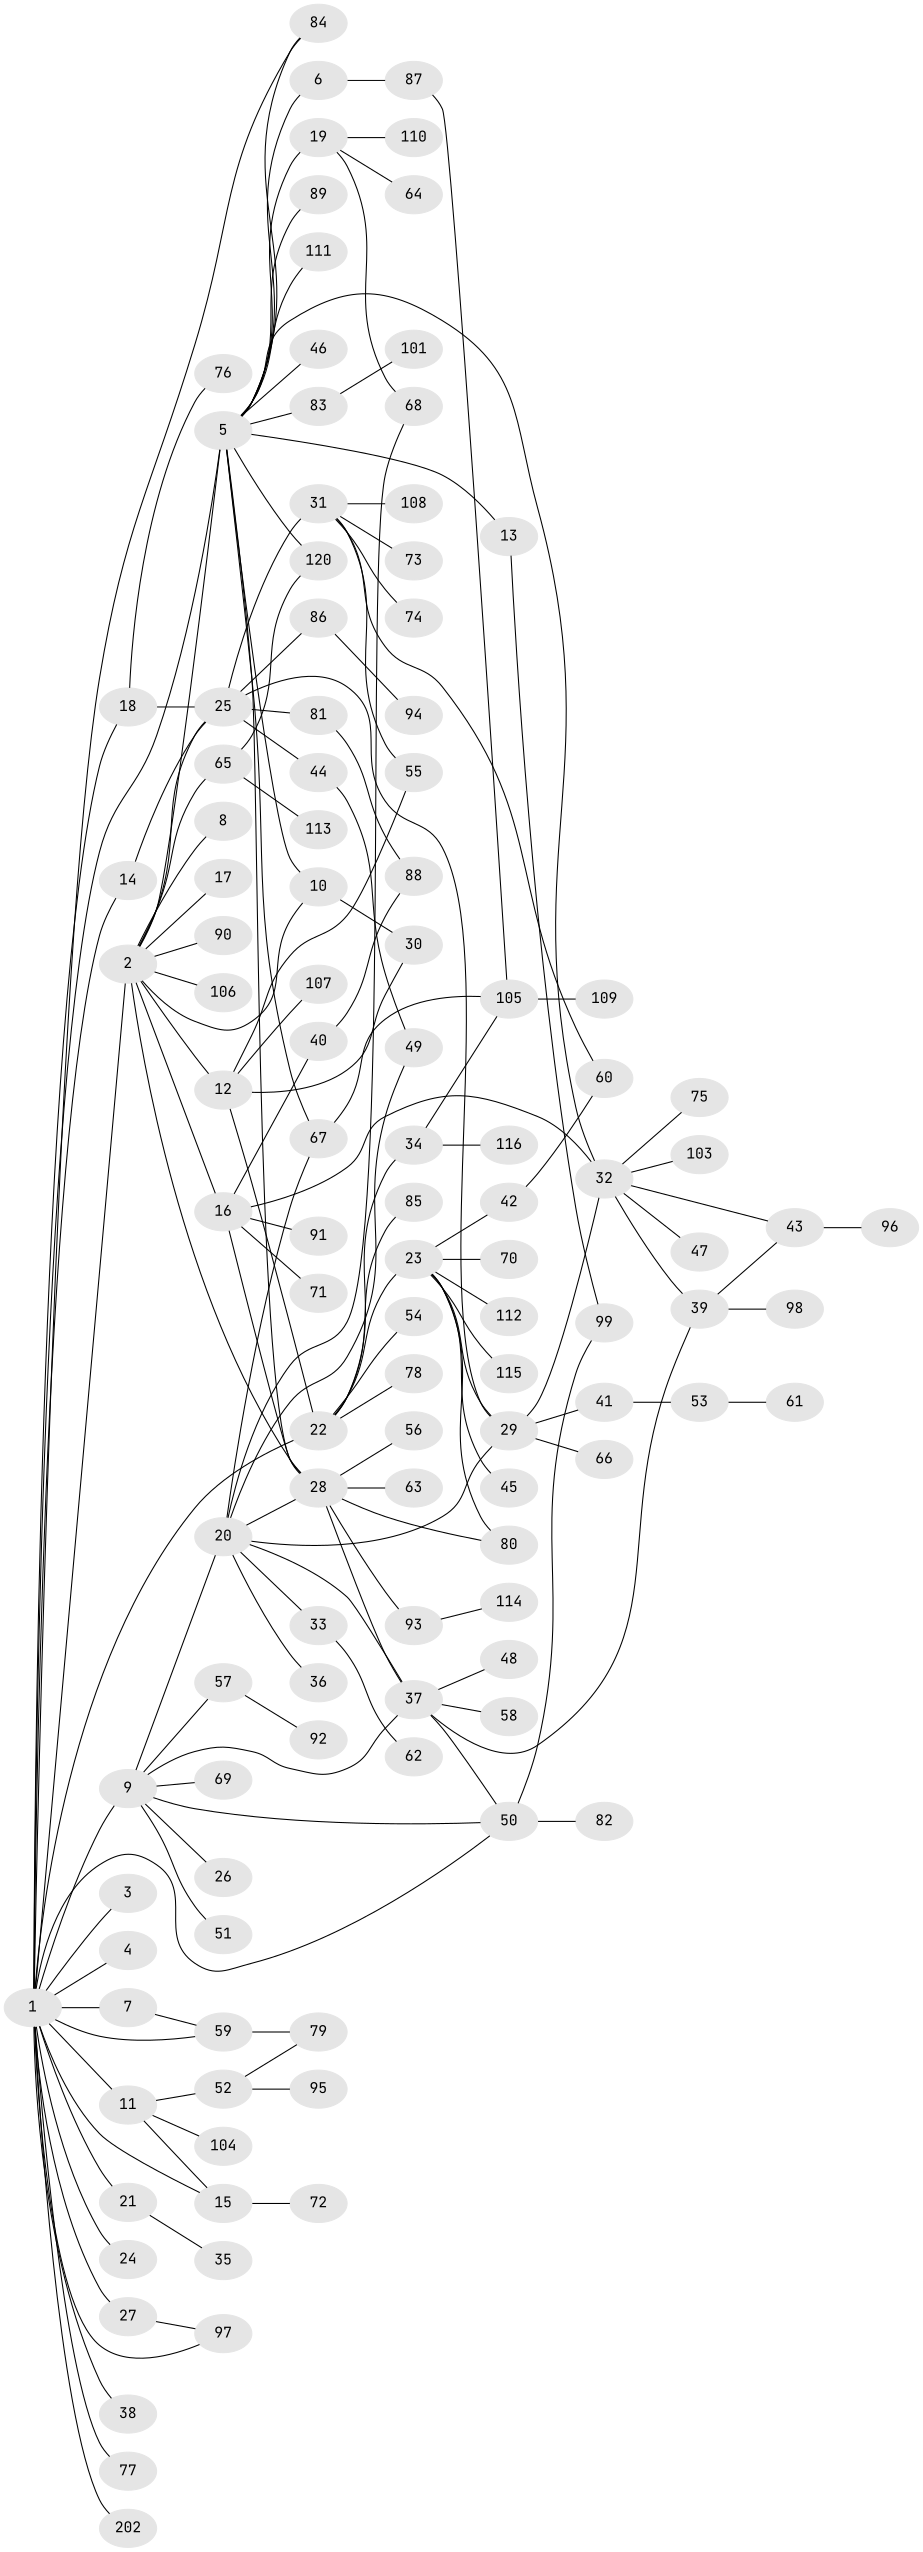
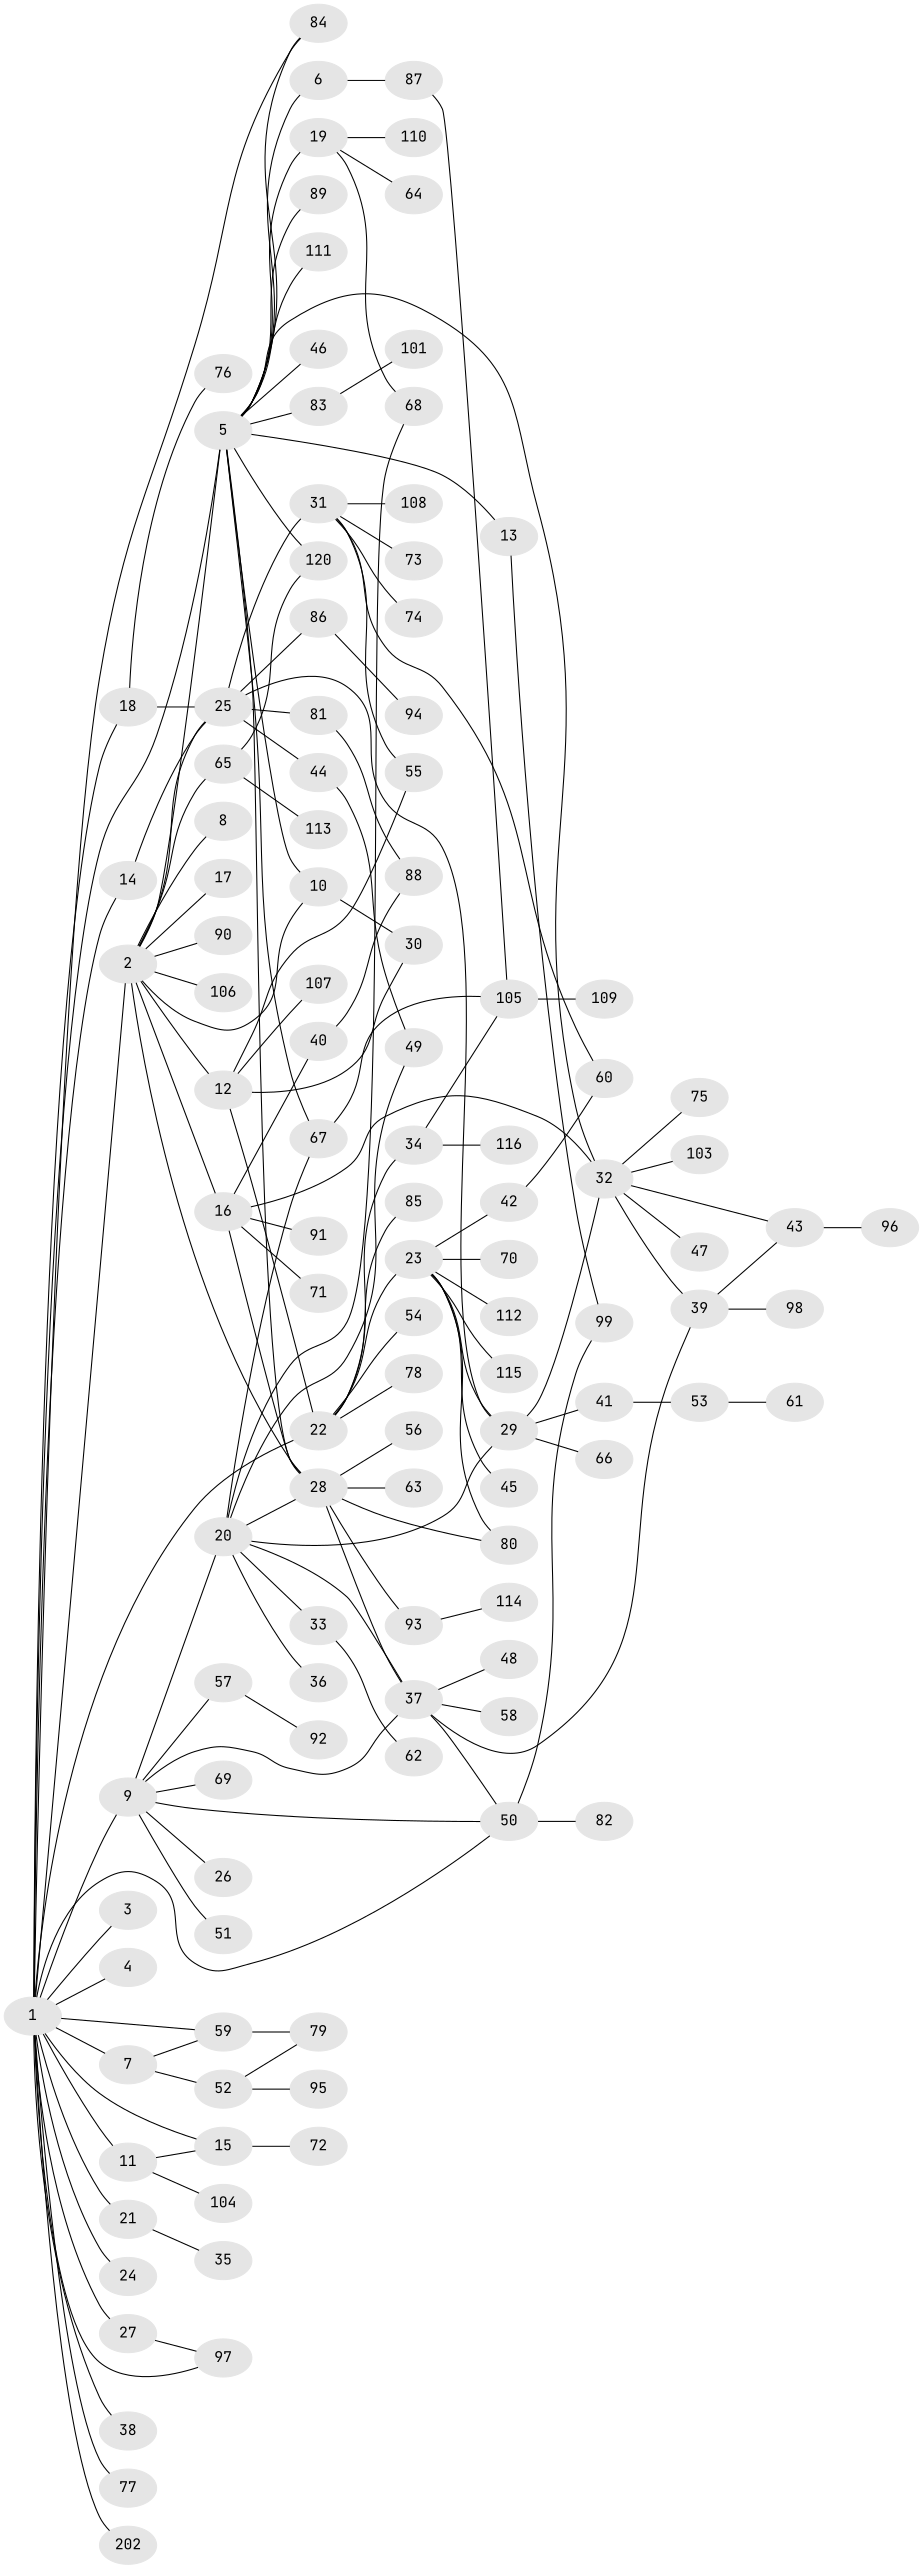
  graph {
    fontname="JetBrains Mono"
    rankdir=LR
    node [color=gray90 fontname="JetBrains Mono" style=filled]
    edge [fontname="JetBrains Mono"]
    1
    2
    3
    4
    5
    7
    9
    11
    14
    15
    18
    21
    22
    24
    27
    38
    50
    59
    77
    84
    97
    n22 [label=202]
    8
    10
    12
    16
    17
    25
    28
    65
    90
    106
    6
    13
    19
    32
    46
    67
    83
    89
    n41 [label=120]
    111
    20
    26
    37
    51
    57
    69
    52
    104
    72
    76
    35
    23
    34
    54
    78
    85
    99
    82
    79
    30
    55
    107
    40
    71
    91
    29
    31
    44
    81
    86
    80
    56
    63
    93
    113
    87
    64
    68
    110
    39
    43
    47
    75
    103
    105
    101
    33
    36
    49
    48
    58
    92
    95
    88
    41
    66
    62
    42
    45
    70
    112
    115
    116
    60
    73
    74
    108
    94
    114
    53
    98
    96
    109
    61
    1 -- 2
    1 -- 3
    1 -- 4
    1 -- 5
    1 -- 7
    1 -- 9
    1 -- 11
    1 -- 14
    1 -- 15
    1 -- 18
    1 -- 21
    1 -- 22
    1 -- 24
    1 -- 27
    1 -- 38
    1 -- 50
    1 -- 59
    1 -- 77
    1 -- 84
    1 -- 97
    1 -- n22
    2 -- 5
    2 -- 8
    2 -- 10
    2 -- 12
    2 -- 16
    2 -- 17
    2 -- 25
    2 -- 28
    2 -- 65
    2 -- 90
    2 -- 106
    5 -- 84
    5 -- 10
    5 -- 28
    5 -- 6
    5 -- 13
    5 -- 19
    5 -- 32
    5 -- 46
    5 -- 67
    5 -- 83
    5 -- 89
    5 -- n41
    5 -- 111
    7 -- 59
    9 -- 50
    9 -- 20
    9 -- 26
    9 -- 37
    9 -- 51
    9 -- 57
    9 -- 69
    11 -- 15
-   11 -- 52
+   7 -- 52
    11 -- 104
    14 -- 25
    15 -- 72
    18 -- 25
    18 -- 76
    21 -- 35
    22 -- 23
    22 -- 34
    22 -- 54
    22 -- 78
    22 -- 85
    27 -- 97
    50 -- 99
    50 -- 82
    59 -- 79
    10 -- 30
    12 -- 22
    12 -- 30
    12 -- 55
    12 -- 107
    16 -- 28
    16 -- 32
    16 -- 40
    16 -- 71
    16 -- 91
    25 -- 29
    25 -- 31
    25 -- 44
    25 -- 81
    25 -- 86
    28 -- 37
    28 -- 80
    28 -- 56
    28 -- 63
    28 -- 93
    65 -- n41
    65 -- 113
    6 -- 87
    13 -- 99
    19 -- 64
    19 -- 68
    19 -- 110
    32 -- 39
    32 -- 43
    32 -- 47
    32 -- 75
    32 -- 103
    67 -- 105
    83 -- 101
    20 -- 28
    20 -- 67
    20 -- 37
    20 -- 29
    20 -- 68
    20 -- 33
    20 -- 36
    20 -- 49
    37 -- 50
    37 -- 39
    37 -- 48
    37 -- 58
    57 -- 92
    52 -- 79
    52 -- 95
    23 -- 29
    23 -- 80
    23 -- 42
    23 -- 45
    23 -- 70
    23 -- 112
    23 -- 115
    34 -- 105
    34 -- 116
    40 -- 88
    29 -- 32
    29 -- 41
    29 -- 66
    31 -- 55
    31 -- 60
    31 -- 73
    31 -- 74
    31 -- 108
    44 -- 49
    81 -- 88
    86 -- 94
    93 -- 114
    87 -- 105
    39 -- 43
    39 -- 98
    43 -- 96
    105 -- 109
    33 -- 62
    41 -- 53
    42 -- 60
    53 -- 61
  }
